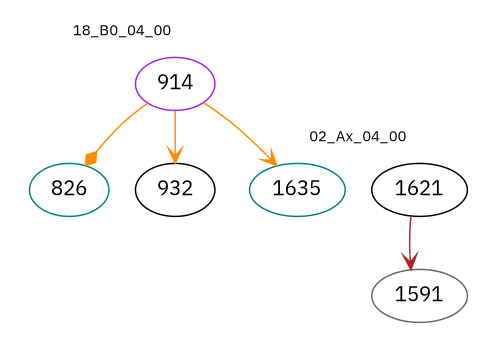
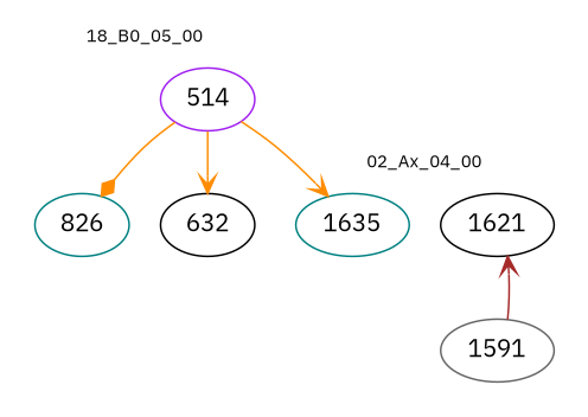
  digraph {
    fontname="IBM Plex Sans"
    node [color=black fontname="IBM Plex Sans"]
    edge [arrowhead=vee color=darkorange fontname="IBM Plex Sans"]
    n1 [label=1621]
    n2 [color=gray40 label=1591]
    n3 [color=teal label=1635]
-   n4 [color=purple label=914]
+   n4 [color=purple label=514]
    n5 [color=teal label=826]
-   n6 [label=932]
+   n6 [label=632]
    subgraph cluster_1 {
      color=white
      fontsize=10
      label="02_Ax_04_00"
      n1
      n2
      n3
    }
    subgraph cluster_2 {
      color=white
      fontsize=10
-     label="18_B0_04_00"
+     label="18_B0_05_00"
      n4
      n5
      n6
    }
-   n1 -> n2 [color=brown]
+   n2 -> n1 [color=brown]
    n4 -> n3
    n4 -> n5 [arrowhead=diamond]
    n4 -> n6
  }
